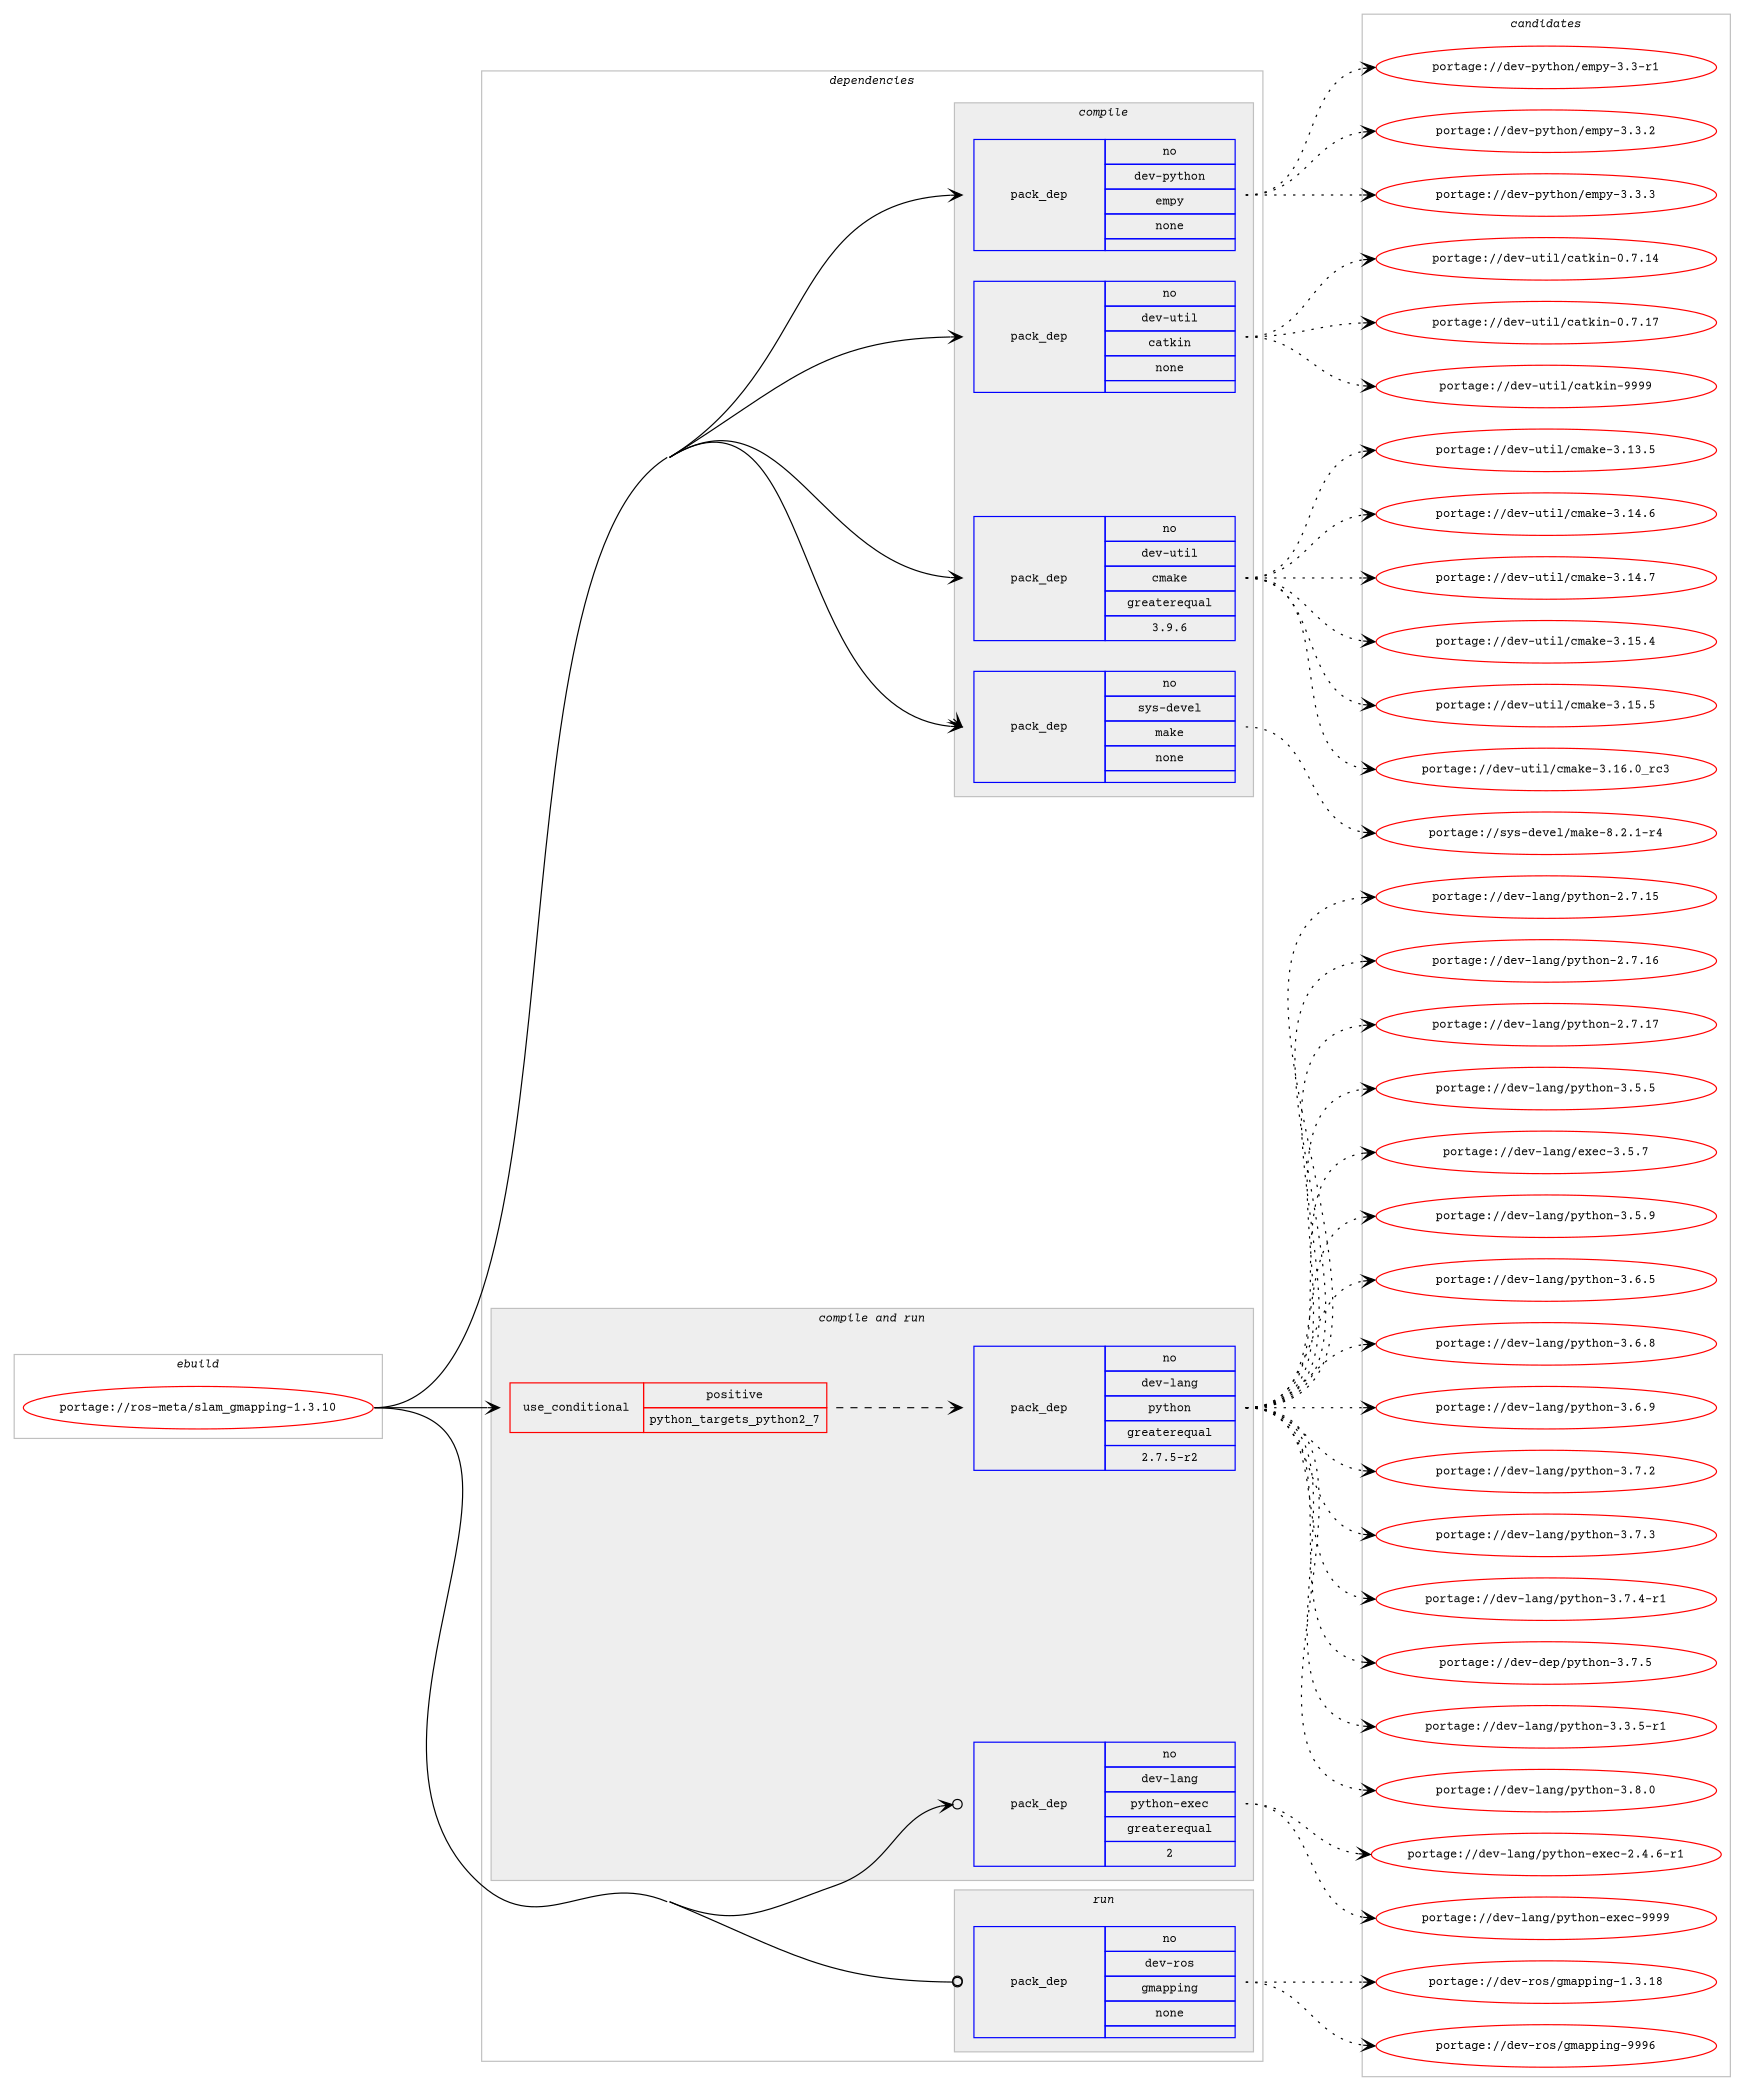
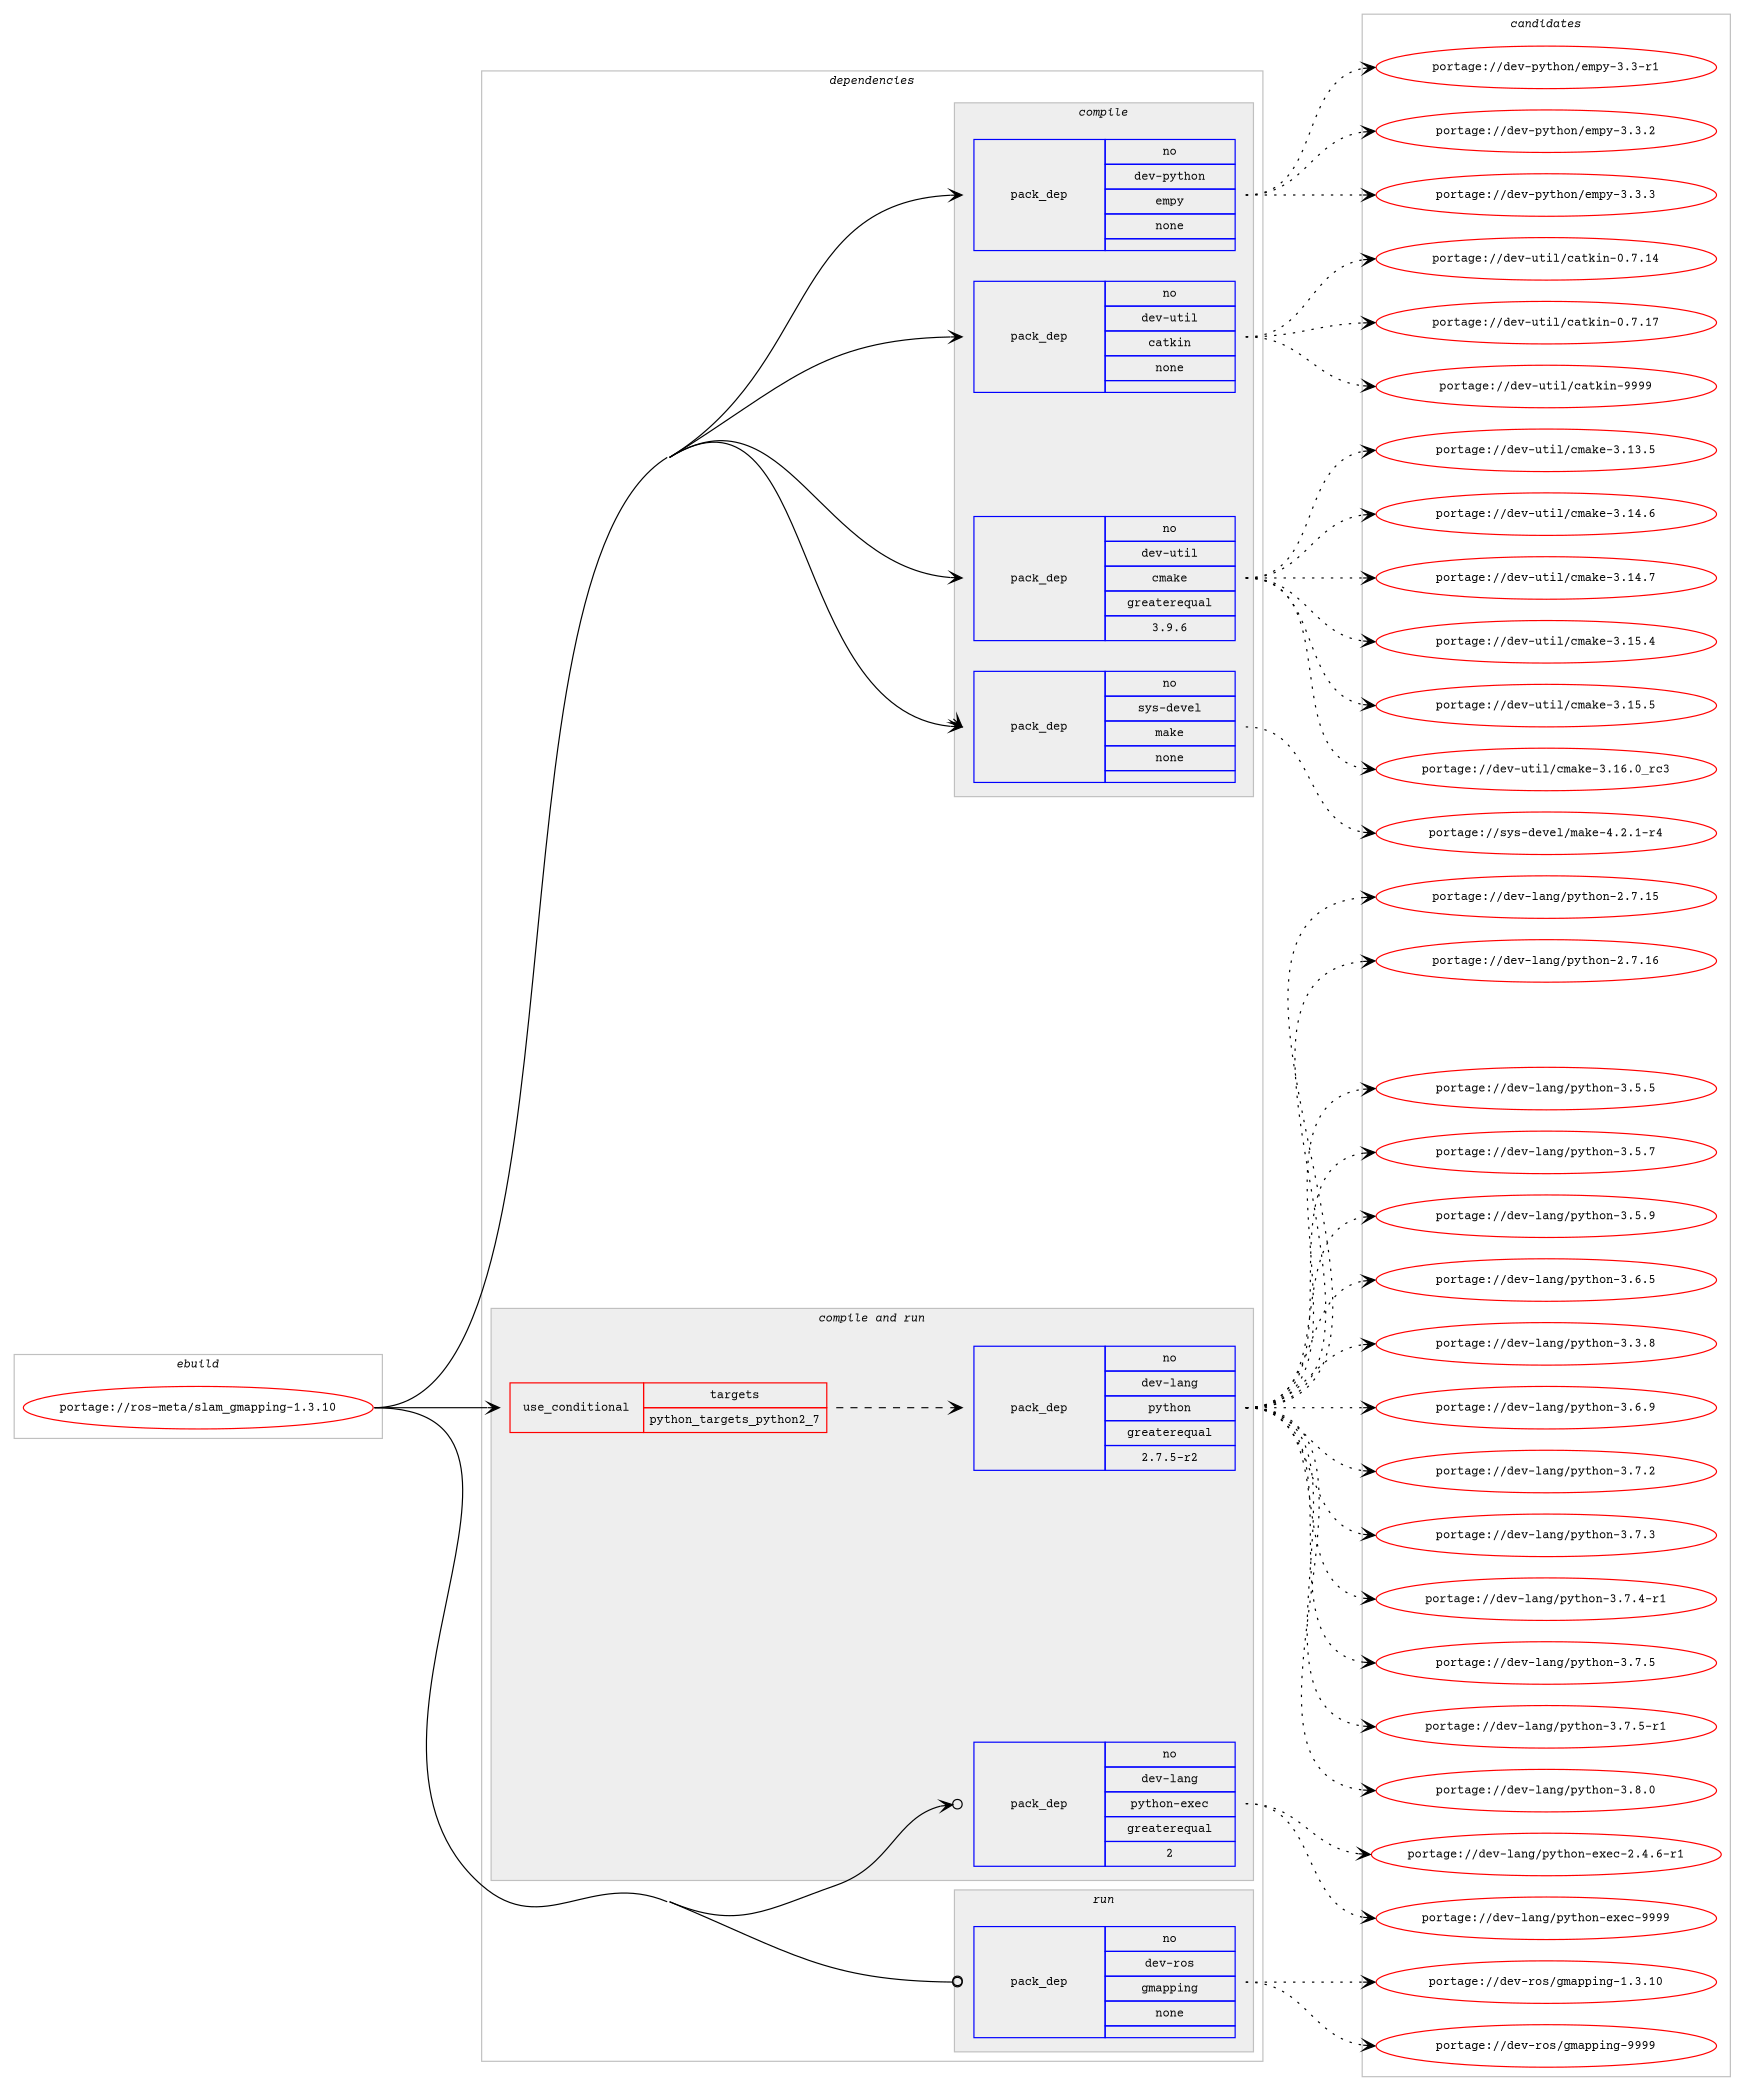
  digraph {
    compound=true
    concentrate=true
    fontname="Courier Prime"
    fontsize=10
    newrank=true
    rankdir=LR
    ranksep=1.5
    node [color=red fontname="Courier Prime" fontsize=10]
    edge [arrowhead=vee fontname="Courier Prime" headport=w style=dotted tailport=e weight=100]
    n1 [label="portage://ros-meta/slam_gmapping-1.3.10" width=4]
    n2 [color=blue label=<<TABLE BORDER="0" CELLBORDER="1" CELLSPACING="0" CELLPADDING="4" WIDTH="220"><TR><TD ROWSPAN="6" CELLPADDING="30">pack_dep</TD></TR><TR><TD WIDTH="110">no</TD></TR><TR><TD>dev-python</TD></TR><TR><TD>empy</TD></TR><TR><TD>none</TD></TR><TR><TD></TD></TR></TABLE>> shape=none]
    n3 [color=blue label=<<TABLE BORDER="0" CELLBORDER="1" CELLSPACING="0" CELLPADDING="4" WIDTH="220"><TR><TD ROWSPAN="6" CELLPADDING="30">pack_dep</TD></TR><TR><TD WIDTH="110">no</TD></TR><TR><TD>dev-util</TD></TR><TR><TD>catkin</TD></TR><TR><TD>none</TD></TR><TR><TD></TD></TR></TABLE>> shape=none]
    n4 [color=blue label=<<TABLE BORDER="0" CELLBORDER="1" CELLSPACING="0" CELLPADDING="4" WIDTH="220"><TR><TD ROWSPAN="6" CELLPADDING="30">pack_dep</TD></TR><TR><TD WIDTH="110">no</TD></TR><TR><TD>dev-util</TD></TR><TR><TD>cmake</TD></TR><TR><TD>greaterequal</TD></TR><TR><TD>3.9.6</TD></TR></TABLE>> shape=none]
    n5 [color=blue label=<<TABLE BORDER="0" CELLBORDER="1" CELLSPACING="0" CELLPADDING="4" WIDTH="220"><TR><TD ROWSPAN="6" CELLPADDING="30">pack_dep</TD></TR><TR><TD WIDTH="110">no</TD></TR><TR><TD>sys-devel</TD></TR><TR><TD>make</TD></TR><TR><TD>none</TD></TR><TR><TD></TD></TR></TABLE>> shape=none]
    n6 [color=blue label=<<TABLE BORDER="0" CELLBORDER="1" CELLSPACING="0" CELLPADDING="4" WIDTH="220"><TR><TD ROWSPAN="6" CELLPADDING="30">pack_dep</TD></TR><TR><TD WIDTH="110">no</TD></TR><TR><TD>dev-lang</TD></TR><TR><TD>python</TD></TR><TR><TD>greaterequal</TD></TR><TR><TD>2.7.5-r2</TD></TR></TABLE>> shape=none]
-   n7 [label=<<TABLE BORDER="0" CELLBORDER="1" CELLSPACING="0" CELLPADDING="4"><TR><TD ROWSPAN="3" CELLPADDING="10">use_conditional</TD></TR><TR><TD>positive</TD></TR><TR><TD>python_targets_python2_7</TD></TR></TABLE>> shape=none]
+   n7 [label=<<TABLE BORDER="0" CELLBORDER="1" CELLSPACING="0" CELLPADDING="4"><TR><TD ROWSPAN="3" CELLPADDING="10">use_conditional</TD></TR><TR><TD>targets</TD></TR><TR><TD>python_targets_python2_7</TD></TR></TABLE>> shape=none]
    n8 [color=blue label=<<TABLE BORDER="0" CELLBORDER="1" CELLSPACING="0" CELLPADDING="4" WIDTH="220"><TR><TD ROWSPAN="6" CELLPADDING="30">pack_dep</TD></TR><TR><TD WIDTH="110">no</TD></TR><TR><TD>dev-lang</TD></TR><TR><TD>python-exec</TD></TR><TR><TD>greaterequal</TD></TR><TR><TD>2</TD></TR></TABLE>> shape=none]
    n9 [color=blue label=<<TABLE BORDER="0" CELLBORDER="1" CELLSPACING="0" CELLPADDING="4" WIDTH="220"><TR><TD ROWSPAN="6" CELLPADDING="30">pack_dep</TD></TR><TR><TD WIDTH="110">no</TD></TR><TR><TD>dev-ros</TD></TR><TR><TD>gmapping</TD></TR><TR><TD>none</TD></TR><TR><TD></TD></TR></TABLE>> shape=none]
    n10 [label="portage://dev-python/empy-3.3-r1" width=4]
    n11 [label="portage://dev-python/empy-3.3.2" width=4]
    n12 [label="portage://dev-python/empy-3.3.3" width=4]
    n13 [label="portage://dev-util/catkin-0.7.14" width=4]
    n14 [label="portage://dev-util/catkin-0.7.17" width=4]
    n15 [label="portage://dev-util/catkin-9999" width=4]
    n16 [label="portage://dev-util/cmake-3.13.5" width=4]
    n17 [label="portage://dev-util/cmake-3.14.6" width=4]
    n18 [label="portage://dev-util/cmake-3.14.7" width=4]
    n19 [label="portage://dev-util/cmake-3.15.4" width=4]
    n20 [label="portage://dev-util/cmake-3.15.5" width=4]
    n21 [label="portage://dev-util/cmake-3.16.0_rc3" width=4]
-   n22 [label="portage://sys-devel/make-8.2.1-r4" width=4]
+   n22 [label="portage://sys-devel/make-4.2.1-r4" width=4]
    n23 [label="portage://dev-lang/python-2.7.15" width=4]
    n24 [label="portage://dev-lang/python-2.7.16" width=4]
-   n25 [label="portage://dev-lang/python-2.7.17" width=4]
    n26 [label="portage://dev-lang/python-3.5.5" width=4]
-   n27 [label="portage://dev-lang/exec-3.5.7" width=4]
+   n27 [label="portage://dev-lang/python-3.5.7" width=4]
    n28 [label="portage://dev-lang/python-3.5.9" width=4]
    n29 [label="portage://dev-lang/python-3.6.5" width=4]
-   n30 [label="portage://dev-lang/python-3.6.8" width=4]
+   n30 [label="portage://dev-lang/python-3.3.8" width=4]
    n31 [label="portage://dev-lang/python-3.6.9" width=4]
    n32 [label="portage://dev-lang/python-3.7.2" width=4]
    n33 [label="portage://dev-lang/python-3.7.3" width=4]
    n34 [label="portage://dev-lang/python-3.7.4-r1" width=4]
-   n35 [label="portage://dev-dep/python-3.7.5" width=4]
-   n36 [label="portage://dev-lang/python-3.3.5-r1" width=4]
+   n35 [label="portage://dev-lang/python-3.7.5" width=4]
+   n36 [label="portage://dev-lang/python-3.7.5-r1" width=4]
    n37 [label="portage://dev-lang/python-3.8.0" width=4]
    n38 [label="portage://dev-lang/python-exec-2.4.6-r1" width=4]
    n39 [label="portage://dev-lang/python-exec-9999" width=4]
-   n40 [label="portage://dev-ros/gmapping-1.3.18" width=4]
-   n41 [label="portage://dev-ros/gmapping-9996" width=4]
+   n40 [label="portage://dev-ros/gmapping-1.3.10" width=4]
+   n41 [label="portage://dev-ros/gmapping-9999" width=4]
    subgraph cluster_1 {
      color=gray
      label=<<i>ebuild</i>>
      rank=same
      n1
    }
    subgraph cluster_2 {
      color=gray
      label=<<i>dependencies</i>>
      subgraph cluster_3 {
        color=gray
        fillcolor="#eeeeee"
        label=<<i>compile</i>>
        style=filled
        subgraph sub_4 {
          color=gray
          fillcolor="#eeeeee"
          label=<<i>compile</i>>
          style=filled
          n2
        }
        subgraph sub_5 {
          color=gray
          fillcolor="#eeeeee"
          label=<<i>compile</i>>
          style=filled
          n3
        }
        subgraph sub_6 {
          color=gray
          fillcolor="#eeeeee"
          label=<<i>compile</i>>
          style=filled
          n4
        }
        subgraph sub_7 {
          color=gray
          fillcolor="#eeeeee"
          label=<<i>compile</i>>
          style=filled
          n5
        }
      }
      subgraph cluster_8 {
        color=gray
        fillcolor="#eeeeee"
        label=<<i>compile and run</i>>
        style=filled
        subgraph sub_9 {
          color=gray
          fillcolor="#eeeeee"
          label=<<i>compile and run</i>>
          style=filled
          n7
          subgraph sub_10 {
            color=gray
            fillcolor="#eeeeee"
            label=<<i>compile and run</i>>
            style=filled
            n6
          }
        }
        subgraph sub_11 {
          color=gray
          fillcolor="#eeeeee"
          label=<<i>compile and run</i>>
          style=filled
          n8
        }
      }
      subgraph cluster_12 {
        color=gray
        fillcolor="#eeeeee"
        label=<<i>run</i>>
        style=filled
        subgraph sub_13 {
          color=gray
          fillcolor="#eeeeee"
          label=<<i>run</i>>
          style=filled
          n9
        }
      }
    }
    subgraph cluster_14 {
      color=gray
      label=<<i>candidates</i>>
      rank=same
      subgraph sub_15 {
        color=black
        label=<<i>candidates</i>>
        nodesep=1
        rank=same
        n10
        n11
        n12
      }
      subgraph sub_16 {
        color=black
        label=<<i>candidates</i>>
        nodesep=1
        rank=same
        n13
        n14
        n15
      }
      subgraph sub_17 {
        color=black
        label=<<i>candidates</i>>
        nodesep=1
        rank=same
        n16
        n17
        n18
        n19
        n20
        n21
      }
      subgraph sub_18 {
        color=black
        label=<<i>candidates</i>>
        nodesep=1
        rank=same
        n22
      }
      subgraph sub_19 {
        color=black
        label=<<i>candidates</i>>
        nodesep=1
        rank=same
        n23
        n24
-       n25
        n26
        n27
        n28
        n29
        n30
        n31
        n32
        n33
        n34
        n35
        n36
        n37
      }
      subgraph sub_20 {
        color=black
        label=<<i>candidates</i>>
        nodesep=1
        rank=same
        n38
        n39
      }
      subgraph sub_21 {
        color=black
        label=<<i>candidates</i>>
        nodesep=1
        rank=same
        n40
        n41
      }
    }
    n1 -> n2 [style=solid weight=20]
    n1 -> n3 [style=solid weight=20]
    n1 -> n4 [style=solid weight=20]
    n1 -> n5 [style=solid weight=20]
    n1 -> n7 [style=solid weight=20]
    n1 -> n8 [arrowhead=odotvee style=solid weight=20]
    n1 -> n9 [arrowhead=odot style=solid weight=20]
    n2 -> n10
    n2 -> n11
    n2 -> n12
    n3 -> n13
    n3 -> n14
    n3 -> n15
    n4 -> n16
    n4 -> n17
    n4 -> n18
    n4 -> n19
    n4 -> n20
    n4 -> n21
    n5 -> n22
    n6 -> n23
    n6 -> n24
-   n6 -> n25
    n6 -> n26
    n6 -> n27
    n6 -> n28
    n6 -> n29
    n6 -> n30
    n6 -> n31
    n6 -> n32
    n6 -> n33
    n6 -> n34
    n6 -> n35
    n6 -> n36
    n6 -> n37
    n7 -> n6 [style=dashed weight=20]
    n8 -> n38
    n8 -> n39
    n9 -> n40
    n9 -> n41
  }
